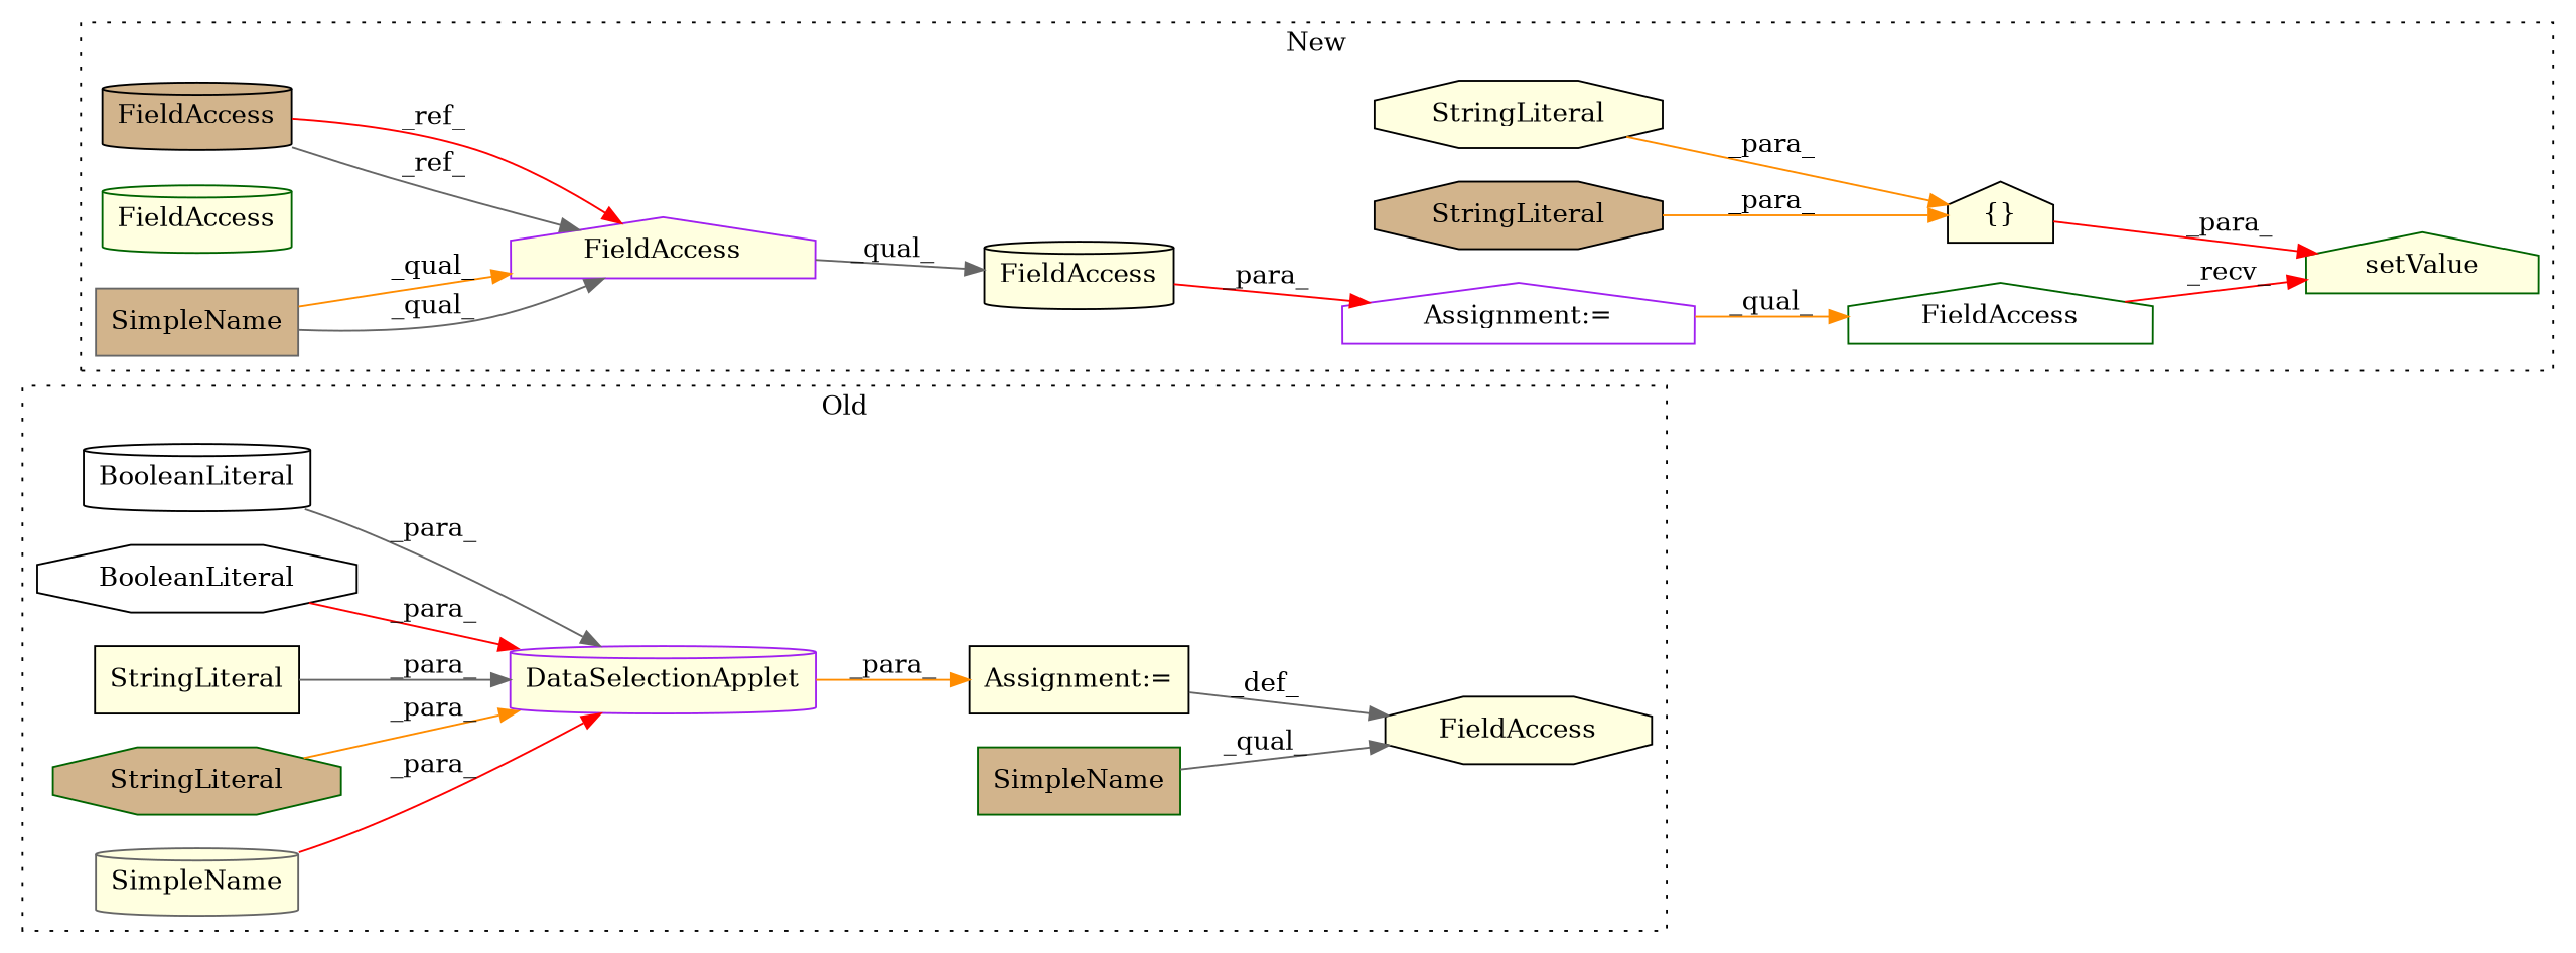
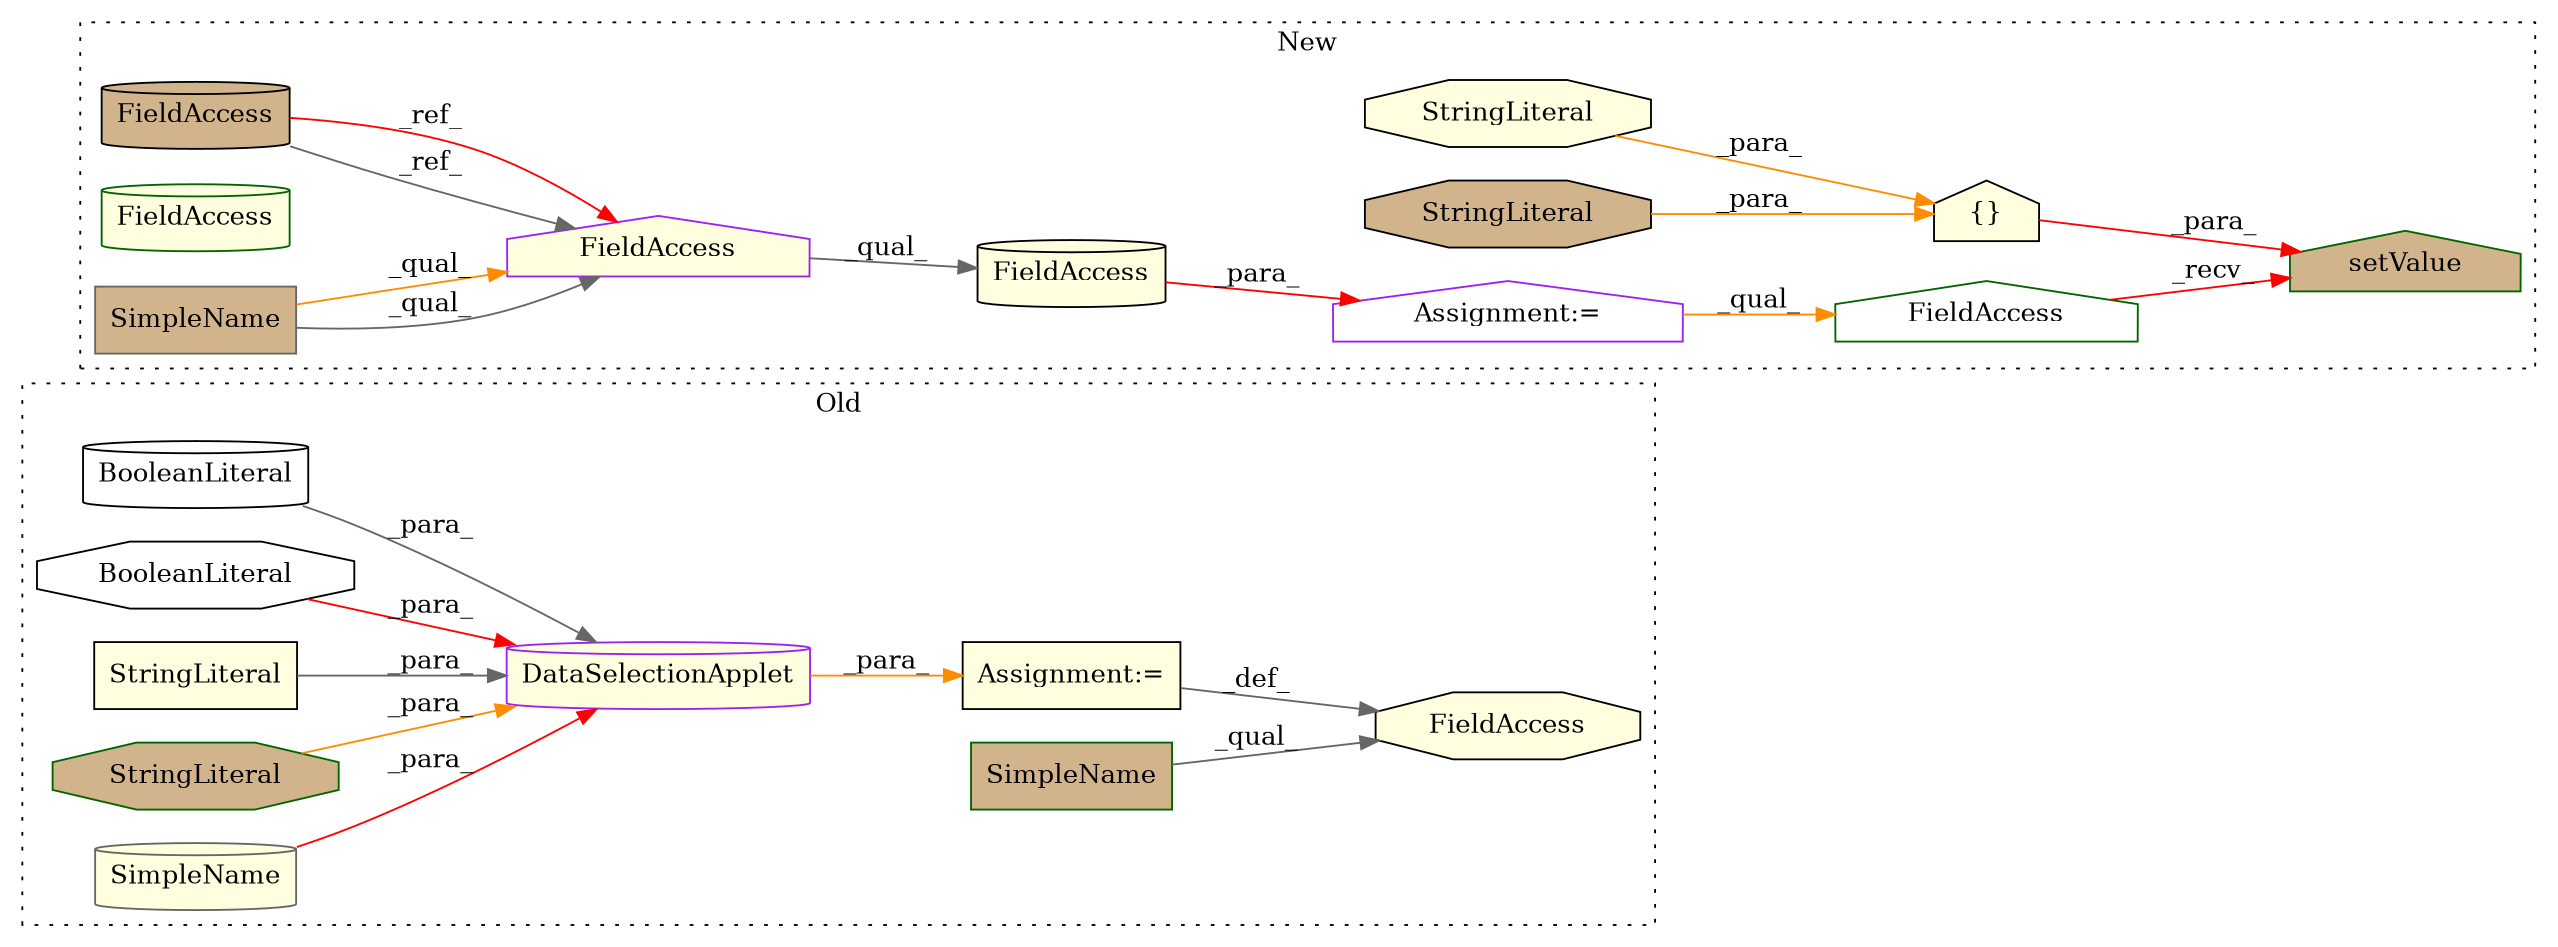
  digraph {
    rankdir=LR
    node [a=22 l=4 s=967 shape=cylinder style=filled fillcolor=lightyellow color=black]
    edge [color=gray40]
    n1 [a=32 l="20,1" label=DataSelectionApplet s="860,921" color=purple]
    n2 [a=9 l=5 label=BooleanLiteral s=910 fillcolor=white]
    n3 [a=9 l=5 label=BooleanLiteral s=916 shape=octagon fillcolor=white]
    n4 [a=45 l=11 label=StringLiteral s=898 shape=box]
    n5 [a=45 l=12 label=StringLiteral s=885 shape=octagon fillcolor=tan color=darkgreen]
    n6 [a=7 l=1 label="Assignment:=" s=859 shape=box]
    n7 [l=27 label=FieldAccess s=832 shape=octagon]
    n8 [a=42 label=SimpleName s=880 color=gray40]
    n9 [a=42 label=SimpleName s=832 shape=box fillcolor=tan color=darkgreen]
-   n10 [a=32 l="9,1" label=setValue s="1043,1094" shape=house color=darkgreen]
+   n10 [a=32 l="9,1" label=setValue s="1043,1094" shape=house fillcolor=tan color=darkgreen]
    n11 [a=4 l="1,1" label="{}" s="1064,1093" shape=house]
    n12 [a=45 l=10 label=StringLiteral s=1065 shape=octagon]
    n13 [a=45 l=17 label=StringLiteral s=1076 shape=octagon fillcolor=tan]
    n14 [l=28 label=FieldAccess s=1014 shape=house fillcolor=white color=darkgreen]
    n15 [a=7 l=1 label="Assignment:=" s=966 shape=house fillcolor=white color=purple]
    n16 [l=41 label=FieldAccess]
    n17 [l=24 label=FieldAccess s=857 fillcolor=tan]
    n18 [l=24 label=FieldAccess color=darkgreen]
    n19 [l=24 label=FieldAccess shape=house color=purple]
    n20 [a=42 label=SimpleName shape=box fillcolor=tan color=gray40]
    subgraph cluster_1 {
      label=Old
      style=dotted
      n1
      n2
      n3
      n4
      n5
      n6
      n7
      n8
      n9
    }
    subgraph cluster_2 {
      label=New
      style=dotted
      n10
      n11
      n12
      n13
      n14
      n15
      n16
      n17
      n18
      n19
      n20
    }
    n1 -> n6 [label=_para_ color=darkorange]
    n2 -> n1 [label=_para_]
    n3 -> n1 [label=_para_ color=red]
    n4 -> n1 [label=_para_]
    n5 -> n1 [label=_para_ color=darkorange]
    n6 -> n7 [label=_def_]
    n8 -> n1 [label=_para_ color=red]
    n9 -> n7 [label=_qual_]
    n11 -> n10 [label=_para_ color=red]
    n12 -> n11 [label=_para_ color=darkorange]
    n13 -> n11 [label=_para_ color=darkorange]
    n14 -> n10 [label=_recv_ color=red]
    n15 -> n14 [label=_qual_ color=darkorange]
    n16 -> n15 [label=_para_ color=red]
    n17 -> n19 [label=_ref_]
    n17 -> n19 [label=_ref_ color=red]
    n19 -> n16 [label=_qual_]
    n20 -> n19 [label=_qual_]
    n20 -> n19 [label=_qual_ color=darkorange]
  }
